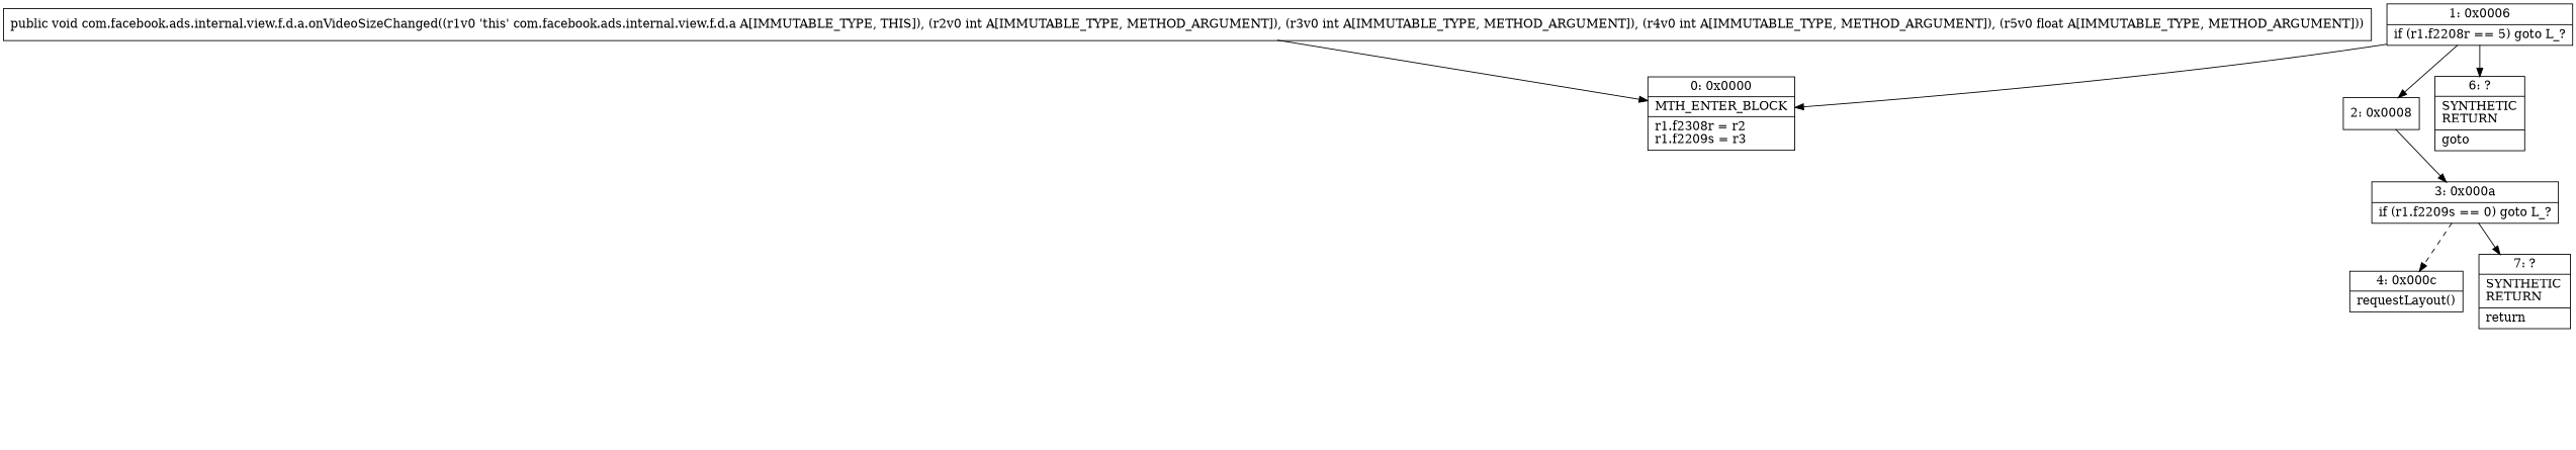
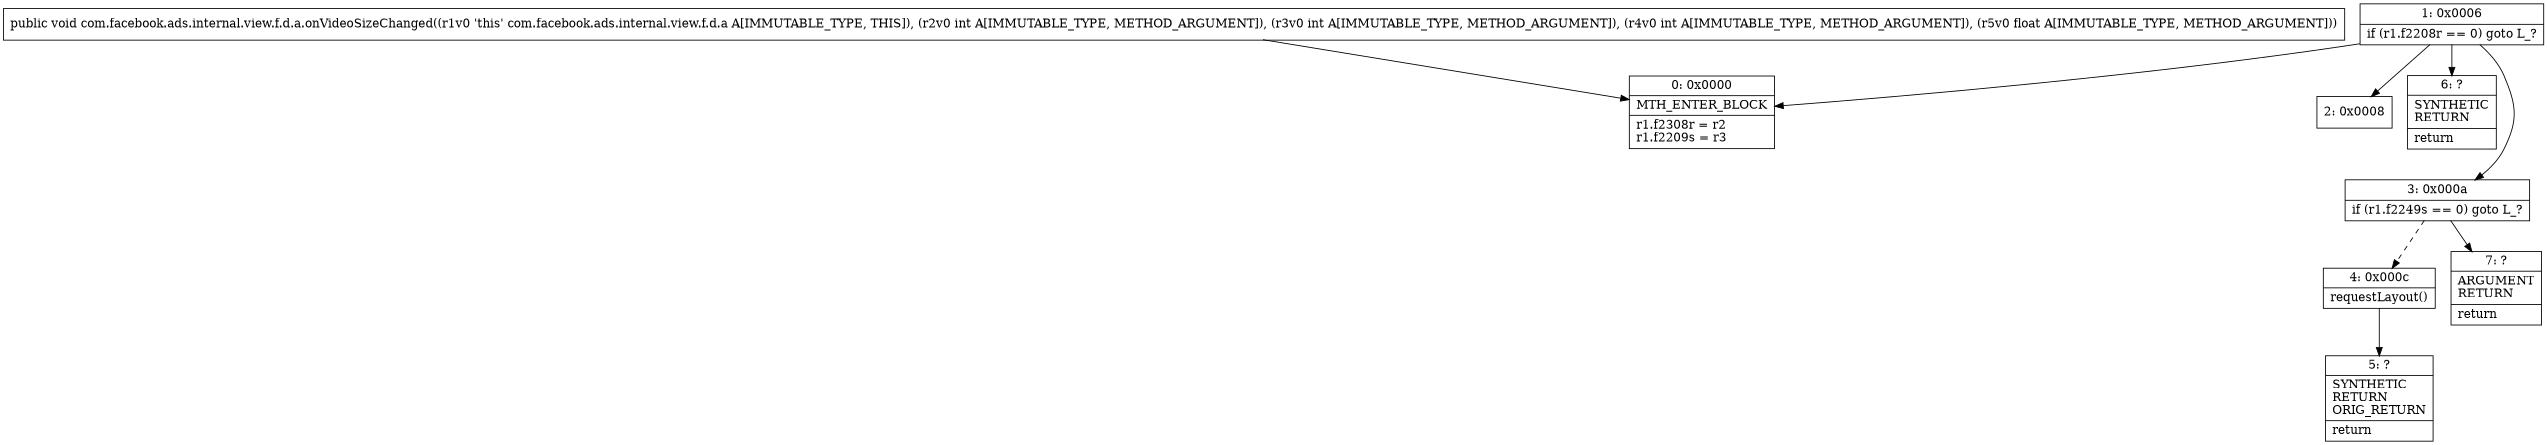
  digraph {
    fontname="DejaVu Serif"
    node [fontname="DejaVu Serif" shape=record]
    edge [fontname="DejaVu Serif"]
    n1 [label="{0\:\ 0x0000|MTH_ENTER_BLOCK\l|r1.f2308r = r2\lr1.f2209s = r3\l}"]
-   n2 [label="{1\:\ 0x0006|if (r1.f2208r == 5) goto L_?\l}"]
+   n2 [label="{1\:\ 0x0006|if (r1.f2208r == 0) goto L_?\l}"]
    n3 [label="{2\:\ 0x0008}"]
-   n4 [label="{6\:\ ?|SYNTHETIC\lRETURN\l|goto\l}"]
-   n5 [label="{3\:\ 0x000a|if (r1.f2209s == 0) goto L_?\l}"]
+   n4 [label="{6\:\ ?|SYNTHETIC\lRETURN\l|return\l}"]
+   n5 [label="{3\:\ 0x000a|if (r1.f2249s == 0) goto L_?\l}"]
    n6 [label="{4\:\ 0x000c|requestLayout()\l}"]
-   n7 [label="{7\:\ ?|SYNTHETIC\lRETURN\l|return\l}"]
+   n7 [label="{7\:\ ?|ARGUMENT\lRETURN\l|return\l}"]
+   n8 [label="{5\:\ ?|SYNTHETIC\lRETURN\lORIG_RETURN\l|return\l}"]
    n9 [label="{public void com.facebook.ads.internal.view.f.d.a.onVideoSizeChanged((r1v0 'this' com.facebook.ads.internal.view.f.d.a A[IMMUTABLE_TYPE, THIS]), (r2v0 int A[IMMUTABLE_TYPE, METHOD_ARGUMENT]), (r3v0 int A[IMMUTABLE_TYPE, METHOD_ARGUMENT]), (r4v0 int A[IMMUTABLE_TYPE, METHOD_ARGUMENT]), (r5v0 float A[IMMUTABLE_TYPE, METHOD_ARGUMENT])) }"]
    n2 -> n1
    n2 -> n3 [style=solid]
    n2 -> n4
-   n3 -> n5
+   n2 -> n5
    n5 -> n6 [style=dashed]
    n5 -> n7
+   n6 -> n8
    n9 -> n1
  }
